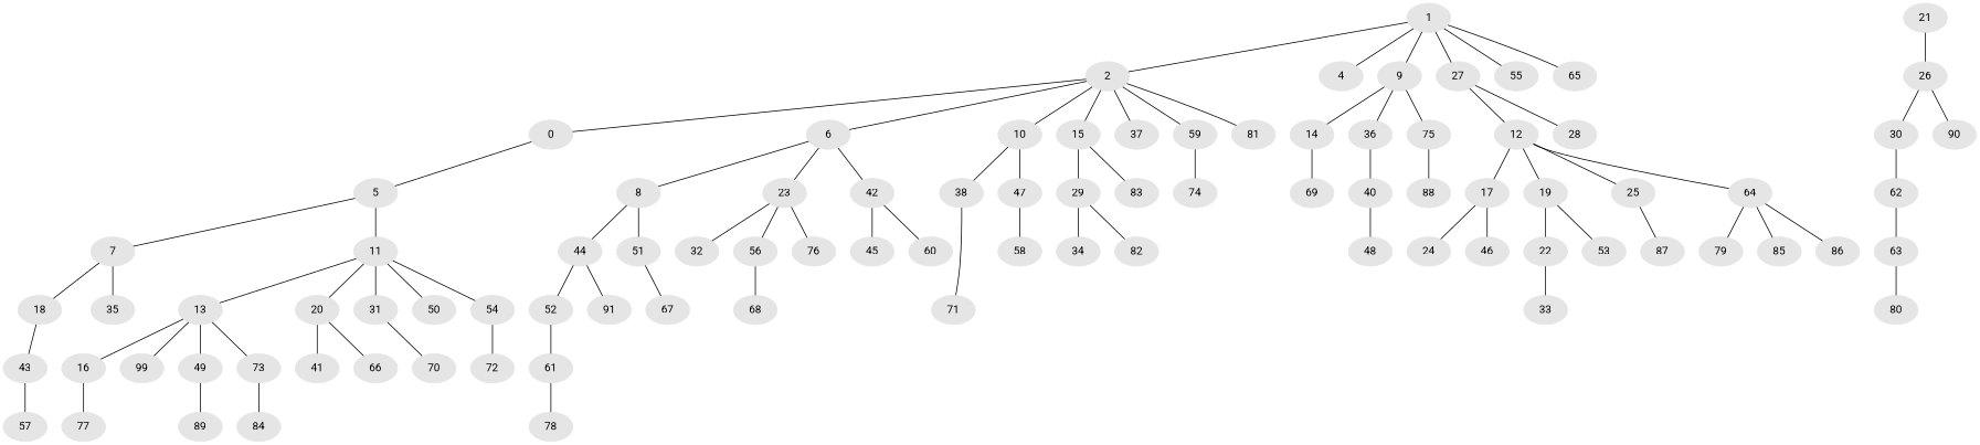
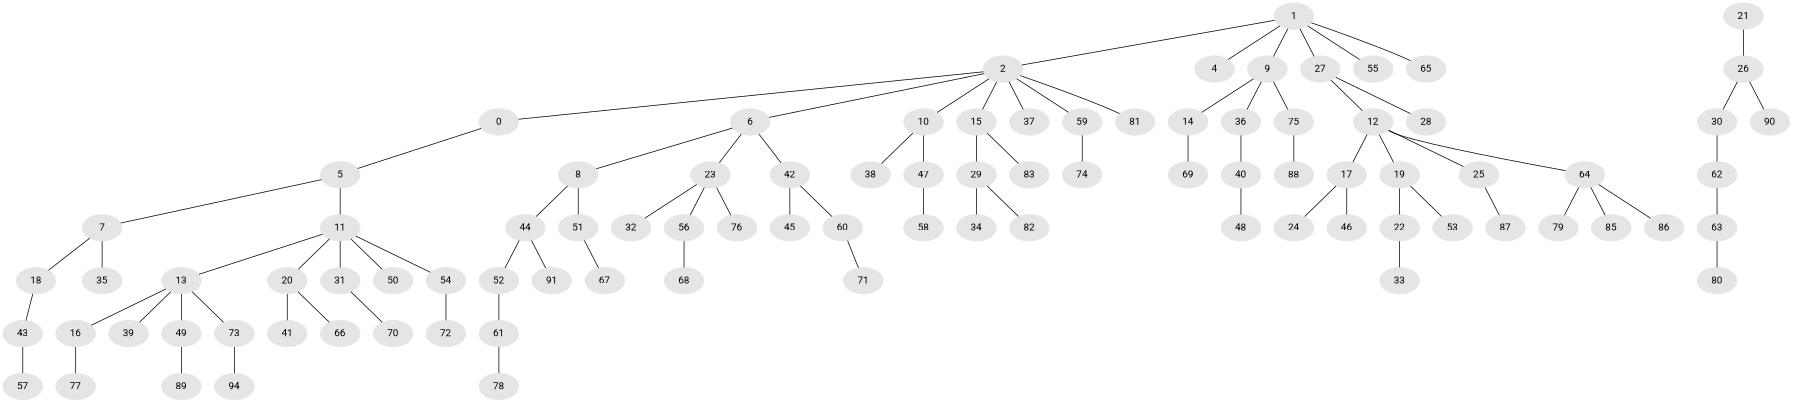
  graph {
    fontname=Roboto
    node [color=gray90 fontname=Roboto style=filled]
    edge [fontname=Roboto]
    1
    2
    4
    9
    27
    55
    65
    n8 [label=0]
    6
    10
    15
    37
    59
    81
    14
    36
    75
    12
    28
    5
    8
    23
    42
    38
    47
    29
    83
    74
    7
    11
    18
    35
    13
    20
    31
    50
    54
    21
    26
    44
    51
    32
    56
    76
    45
    60
    43
    52
    91
    67
    17
    19
    25
    64
    69
    40
    88
    71
    58
    16
-   39 [label=99]
+   39
    49
    73
    41
    66
    70
    72
    24
    46
    22
    53
    87
    79
    85
    86
    77
    89
-   84
+   84 [label=94]
    34
    82
    57
    33
    30
    90
    68
    62
    63
    48
    61
    78
    80
    1 -- 2
    1 -- 4
    1 -- 9
    1 -- 27
    1 -- 55
    1 -- 65
    2 -- n8
    2 -- 6
    2 -- 10
    2 -- 15
    2 -- 37
    2 -- 59
    2 -- 81
    9 -- 14
    9 -- 36
    9 -- 75
    27 -- 12
    27 -- 28
    n8 -- 5
    6 -- 8
    6 -- 23
    6 -- 42
    10 -- 38
    10 -- 47
    15 -- 29
    15 -- 83
    59 -- 74
    14 -- 69
    36 -- 40
    75 -- 88
    12 -- 17
    12 -- 19
    12 -- 25
    12 -- 64
    5 -- 7
    5 -- 11
    8 -- 44
    8 -- 51
    23 -- 32
    23 -- 56
    23 -- 76
    42 -- 45
    42 -- 60
-   38 -- 71
+   60 -- 71
    47 -- 58
    29 -- 34
    29 -- 82
    7 -- 18
    7 -- 35
    11 -- 13
    11 -- 20
    11 -- 31
    11 -- 50
    11 -- 54
    18 -- 43
    13 -- 16
    13 -- 39
    13 -- 49
    13 -- 73
    20 -- 41
    20 -- 66
    31 -- 70
    54 -- 72
    21 -- 26
    26 -- 30
    26 -- 90
    44 -- 52
    44 -- 91
    51 -- 67
    56 -- 68
    43 -- 57
    52 -- 61
    17 -- 24
    17 -- 46
    19 -- 22
    19 -- 53
    25 -- 87
    64 -- 79
    64 -- 85
    64 -- 86
    40 -- 48
    16 -- 77
    49 -- 89
    73 -- 84
    22 -- 33
    30 -- 62
    62 -- 63
    63 -- 80
    61 -- 78
  }
